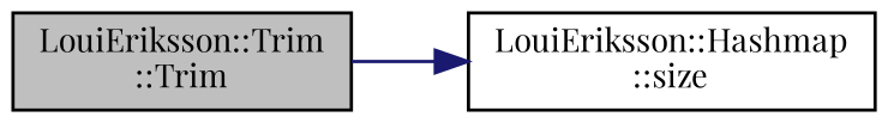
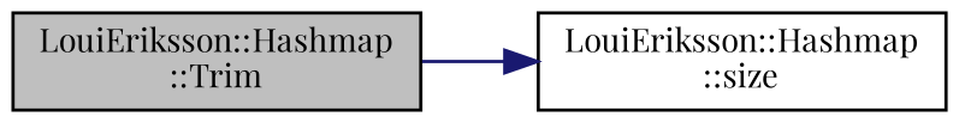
  digraph {
    rankdir=LR
    fontname="Playfair Display"
    node [color=black fontname="Playfair Display" fontsize=10 shape=box style=filled]
-   n1 [fillcolor=grey75 fontcolor=black height=0.2 label="LouiEriksson::Trim\l::Trim" width=0.4]
+   n1 [fillcolor=grey75 fontcolor=black height=0.2 label="LouiEriksson::Hashmap\l::Trim" width=0.4]
    n2 [fillcolor=white height=0.2 label="LouiEriksson::Hashmap\l::size" width=0.4]
    n1 -> n2 [color=midnightblue fontname="Playfair Display" fontsize=10 labelfontname=Helvetica labelfontsize=10 style=solid]
  }
